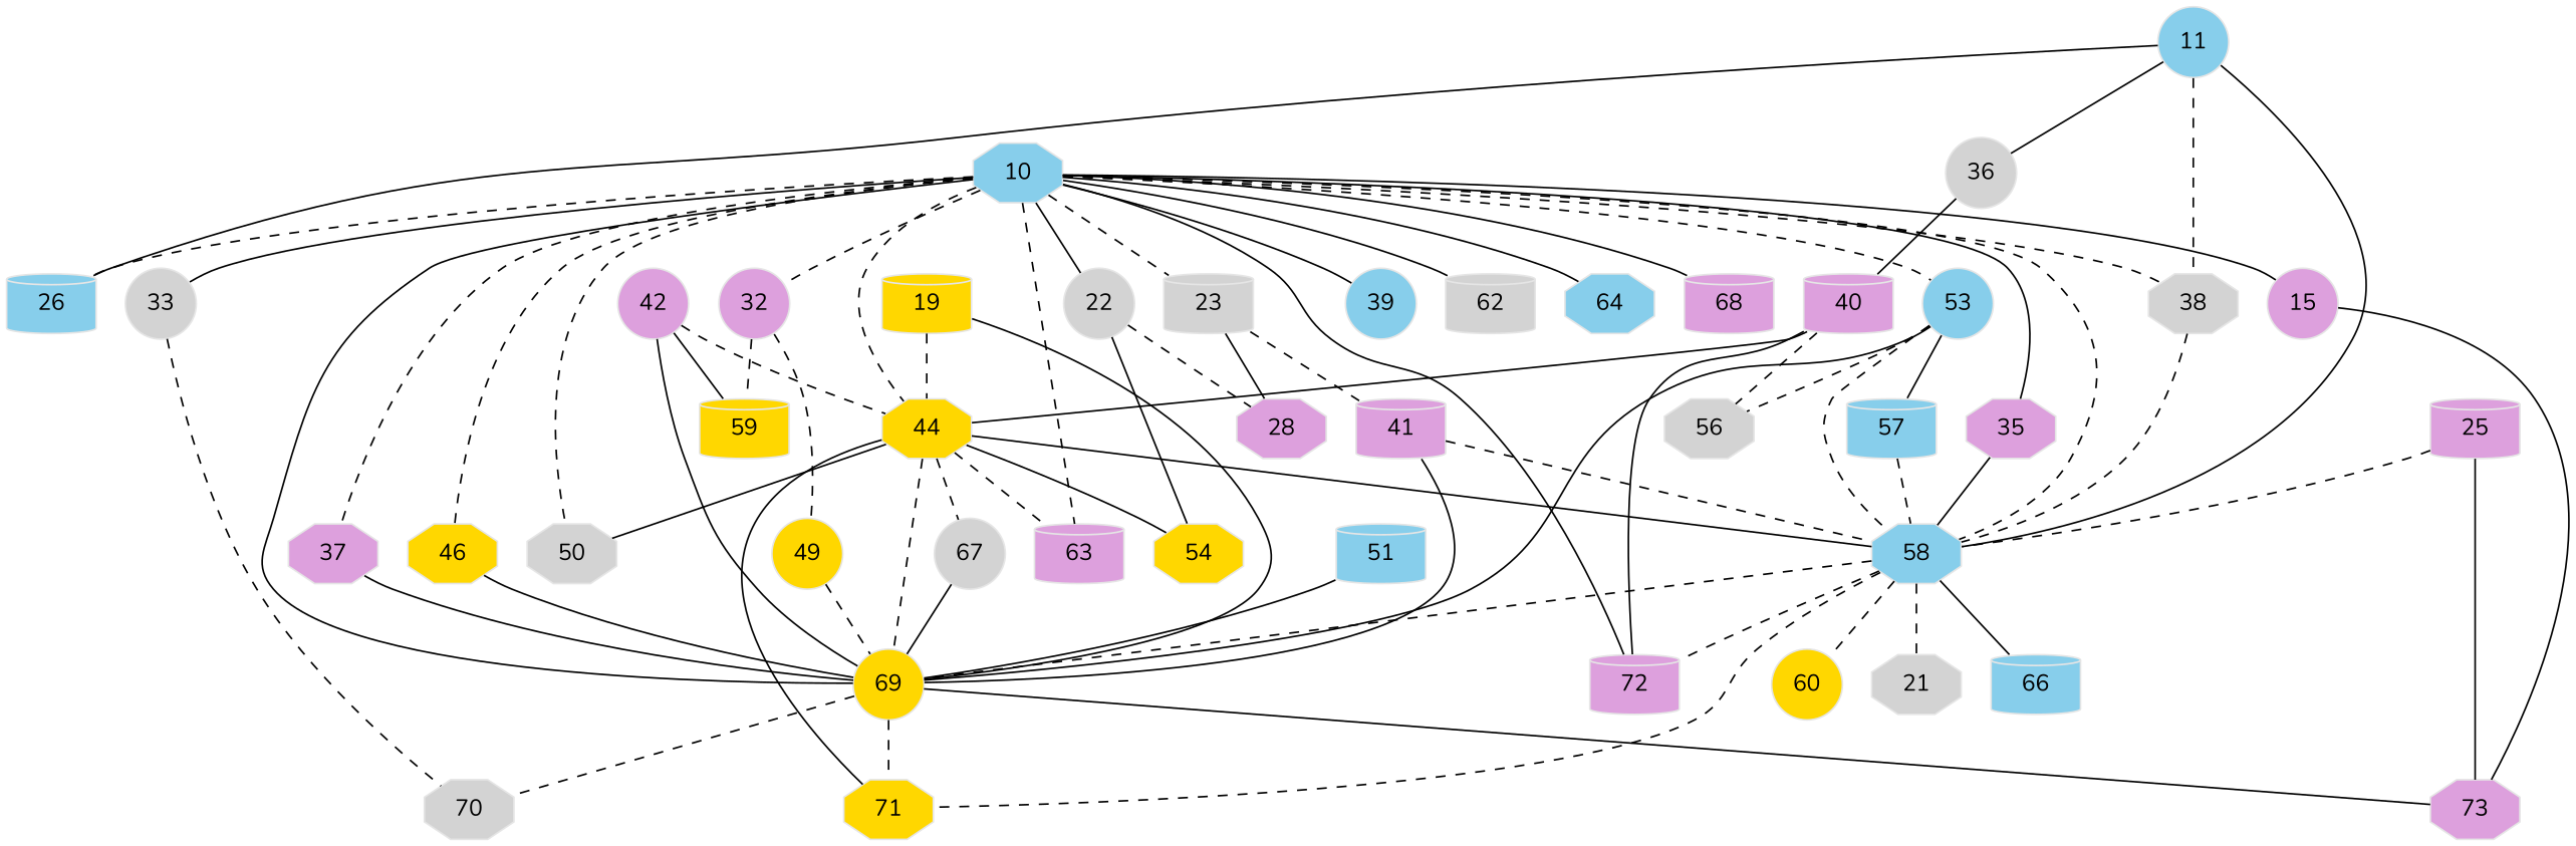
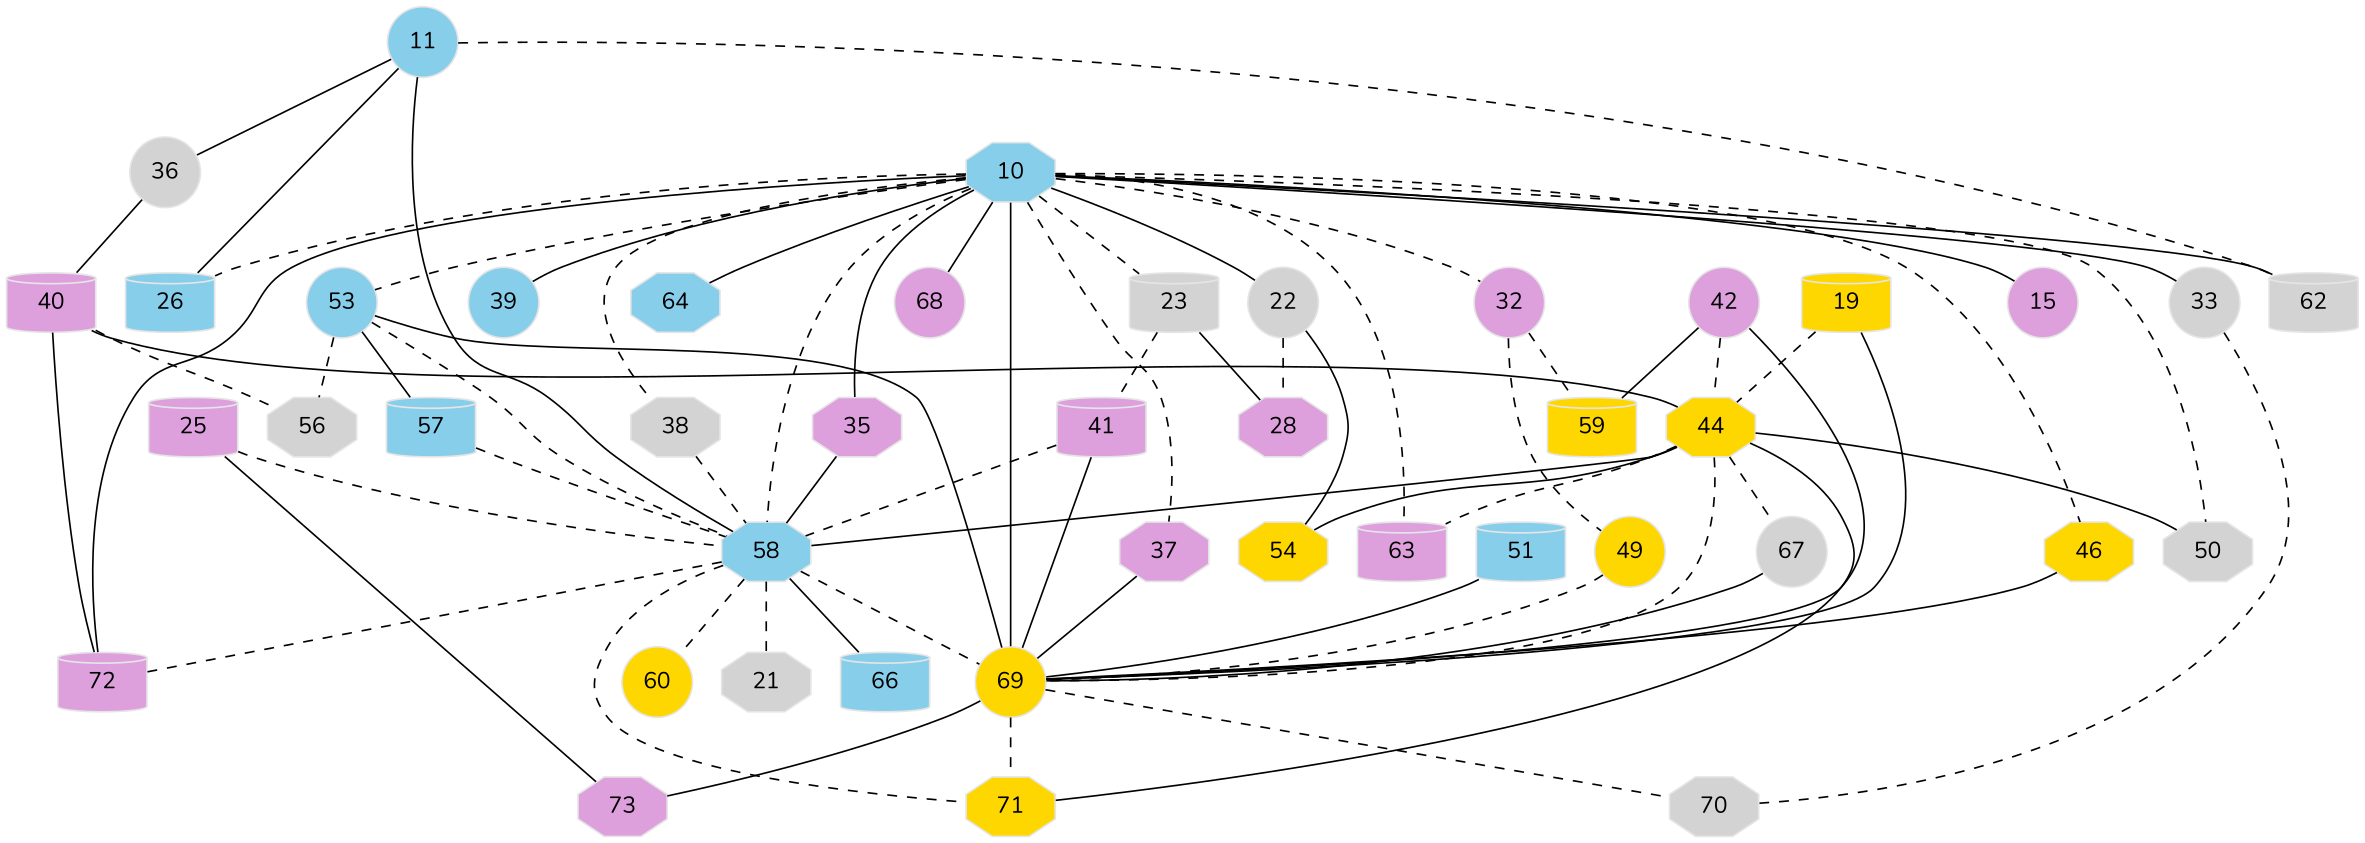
  graph {
    fontname=Nunito
    node [color=gray90 fillcolor=plum fontname=Nunito shape=octagon style=filled]
    edge [fontname=Nunito style=solid]
    10 [fillcolor=skyblue super="+6+4"]
    15 [shape=circle]
    22 [fillcolor=lightgrey shape=circle]
    23 [fillcolor=lightgrey shape=cylinder]
    26 [fillcolor=skyblue shape=cylinder]
    32 [shape=circle super="+20"]
    33 [fillcolor=lightgrey shape=circle]
    35
    37
    38 [fillcolor=lightgrey]
    39 [fillcolor=skyblue shape=circle]
    44 [fillcolor=gold super="+7"]
    46 [fillcolor=gold]
    50 [fillcolor=lightgrey super="+45"]
    53 [fillcolor=skyblue shape=circle super="+47"]
    58 [fillcolor=skyblue super="+13+43+52"]
    62 [fillcolor=lightgrey shape=cylinder super="+30"]
    63 [shape=cylinder]
    64 [fillcolor=skyblue]
-   68 [shape=cylinder]
+   68 [shape=circle]
    69 [fillcolor=gold shape=circle super="+55+8+12"]
    72 [shape=cylinder super="+65"]
    73 [super="+48"]
    28
    54 [fillcolor=gold]
    41 [shape=cylinder super="+27"]
    49 [fillcolor=gold shape=circle]
    59 [fillcolor=gold shape=cylinder]
    70 [fillcolor=lightgrey]
    67 [fillcolor=lightgrey shape=circle]
    71 [fillcolor=gold]
    56 [fillcolor=lightgrey]
    57 [fillcolor=skyblue shape=cylinder]
    60 [fillcolor=gold shape=circle]
    n35 [fillcolor=lightgrey label=21]
    66 [fillcolor=skyblue shape=cylinder super="+34"]
    11 [fillcolor=skyblue shape=circle]
    36 [fillcolor=lightgrey shape=circle]
    40 [shape=cylinder super="+21"]
    19 [fillcolor=gold shape=cylinder]
    25 [shape=cylinder]
    42 [shape=circle super="+24"]
    51 [fillcolor=skyblue shape=cylinder super="+14"]
    10 -- 15 [weight=2]
    10 -- 22 [weight=2]
    10 -- 23 [style=dashed weight=2]
    10 -- 26 [style=dashed]
    10 -- 32 [style=dashed weight=3]
    10 -- 33 [weight=2]
    10 -- 35
    10 -- 37 [style=dashed]
    10 -- 38 [style=dashed]
    10 -- 39 [weight=2]
-   10 -- 44 [style=dashed weight=9]
    10 -- 46 [style=dashed]
    10 -- 50 [style=dashed weight=2]
    10 -- 53 [style=dashed]
    10 -- 58 [style=dashed weight=11]
    10 -- 62 [weight=2]
    10 -- 63 [style=dashed]
    10 -- 64 [weight=2]
    10 -- 68 [weight=2]
    10 -- 69 [weight=10]
    10 -- 72
-   15 -- 73
    22 -- 28 [style=dashed]
    22 -- 54
    23 -- 28
    23 -- 41 [style=dashed]
    32 -- 49 [style=dashed]
    32 -- 59 [style=dashed]
    33 -- 70 [style=dashed]
    35 -- 58
    37 -- 69
    38 -- 58 [style=dashed]
    44 -- 50
    44 -- 58 [weight=5]
    44 -- 63 [style=dashed]
    44 -- 69 [style=dashed weight=4]
    44 -- 54
    44 -- 67 [style=dashed]
    44 -- 71
    46 -- 69
    53 -- 58 [style=dashed]
    53 -- 69 [weight=2]
    53 -- 56 [style=dashed]
    53 -- 57
    58 -- 69 [style=dashed weight=8]
    58 -- 72 [style=dashed]
    58 -- 71 [style=dashed]
    58 -- 60 [style=dashed]
    58 -- n35 [style=dashed weight=2]
    58 -- 66 [weight=3]
    69 -- 73
    69 -- 70 [style=dashed]
    69 -- 71 [style=dashed]
    41 -- 58 [style=dashed]
    41 -- 69
    49 -- 69 [style=dashed]
    67 -- 69
    57 -- 58 [style=dashed]
    11 -- 26
    11 -- 58 [weight=2]
-   11 -- 38 [style=dashed]
+   11 -- 62 [style=dashed]
    11 -- 36
    36 -- 40
    40 -- 44 [weight=3]
    40 -- 72
    40 -- 56 [style=dashed]
    19 -- 44 [style=dashed]
    19 -- 69
    25 -- 58 [style=dashed weight=2]
    25 -- 73
    42 -- 44 [style=dashed]
    42 -- 69 [weight=2]
    42 -- 59
    51 -- 69 [weight=3]
  }
